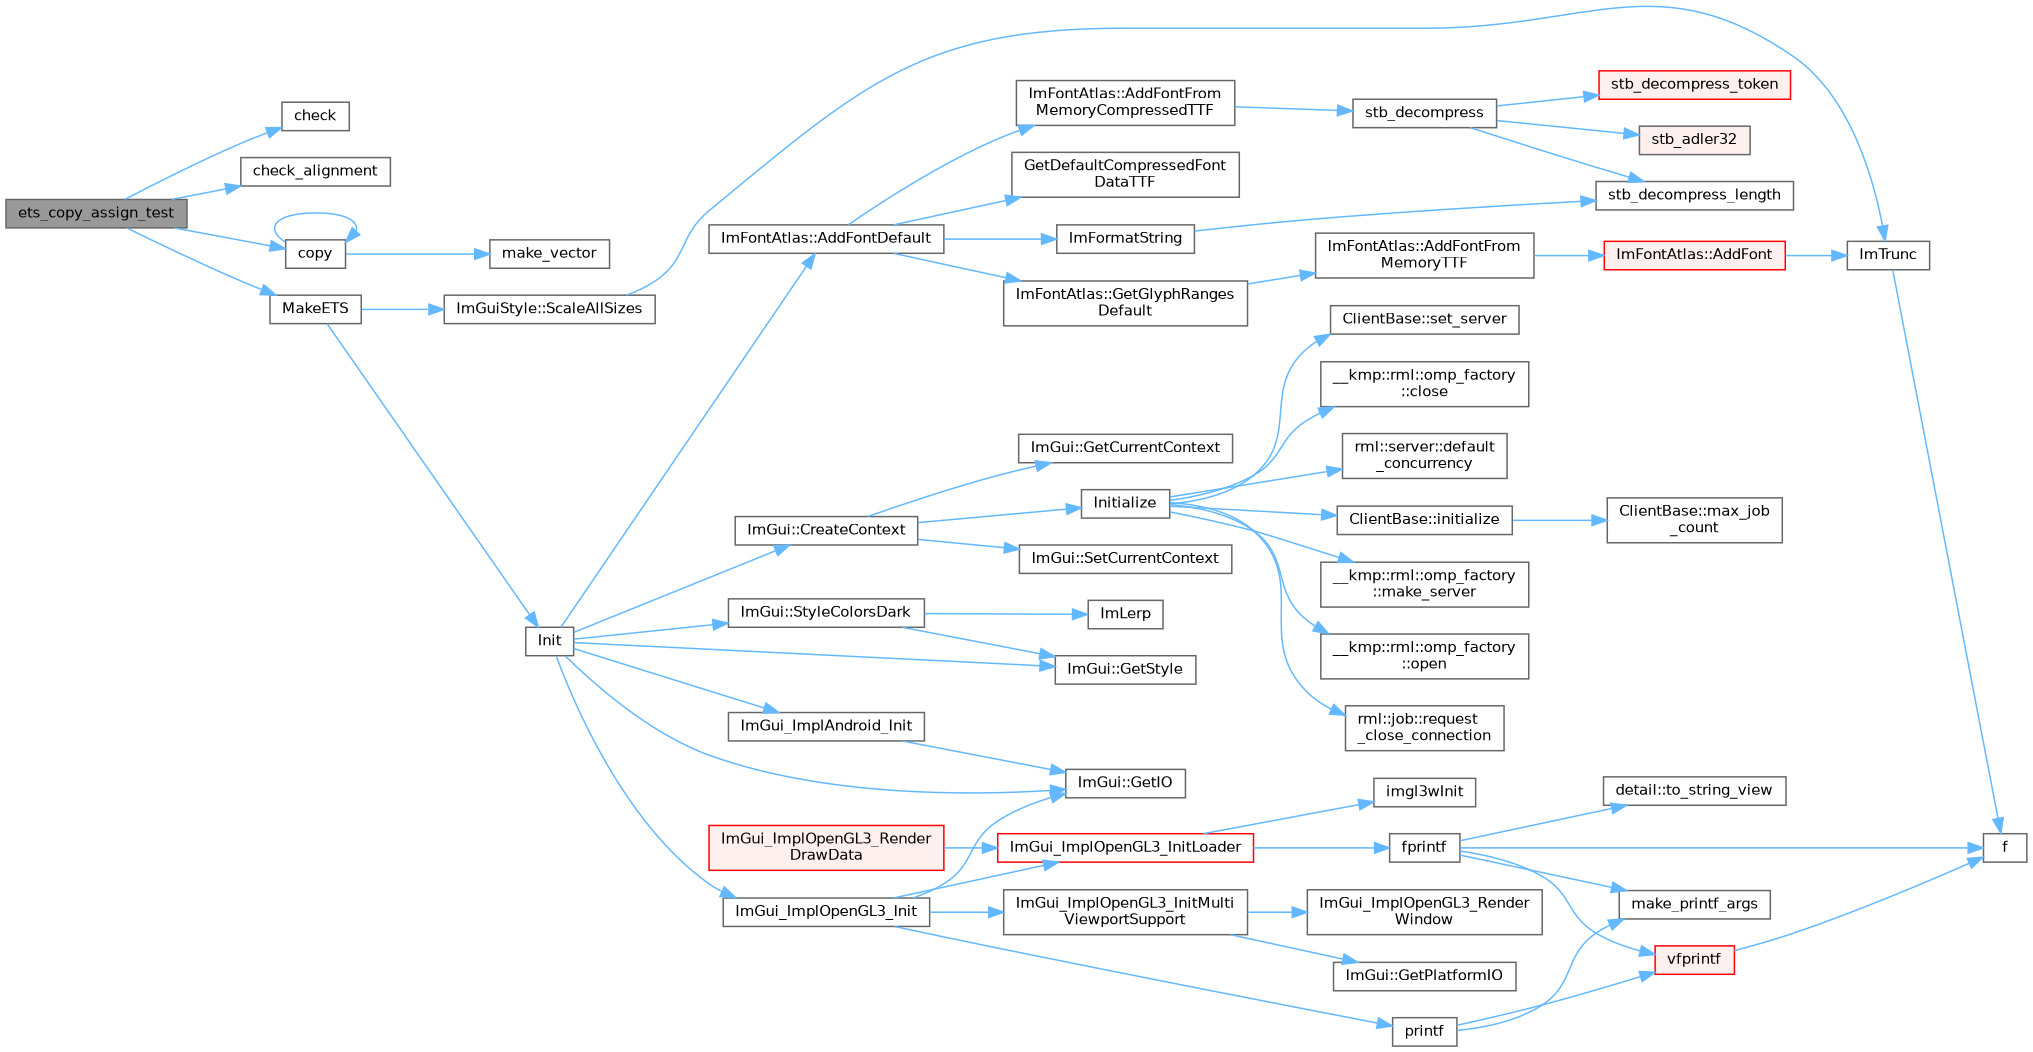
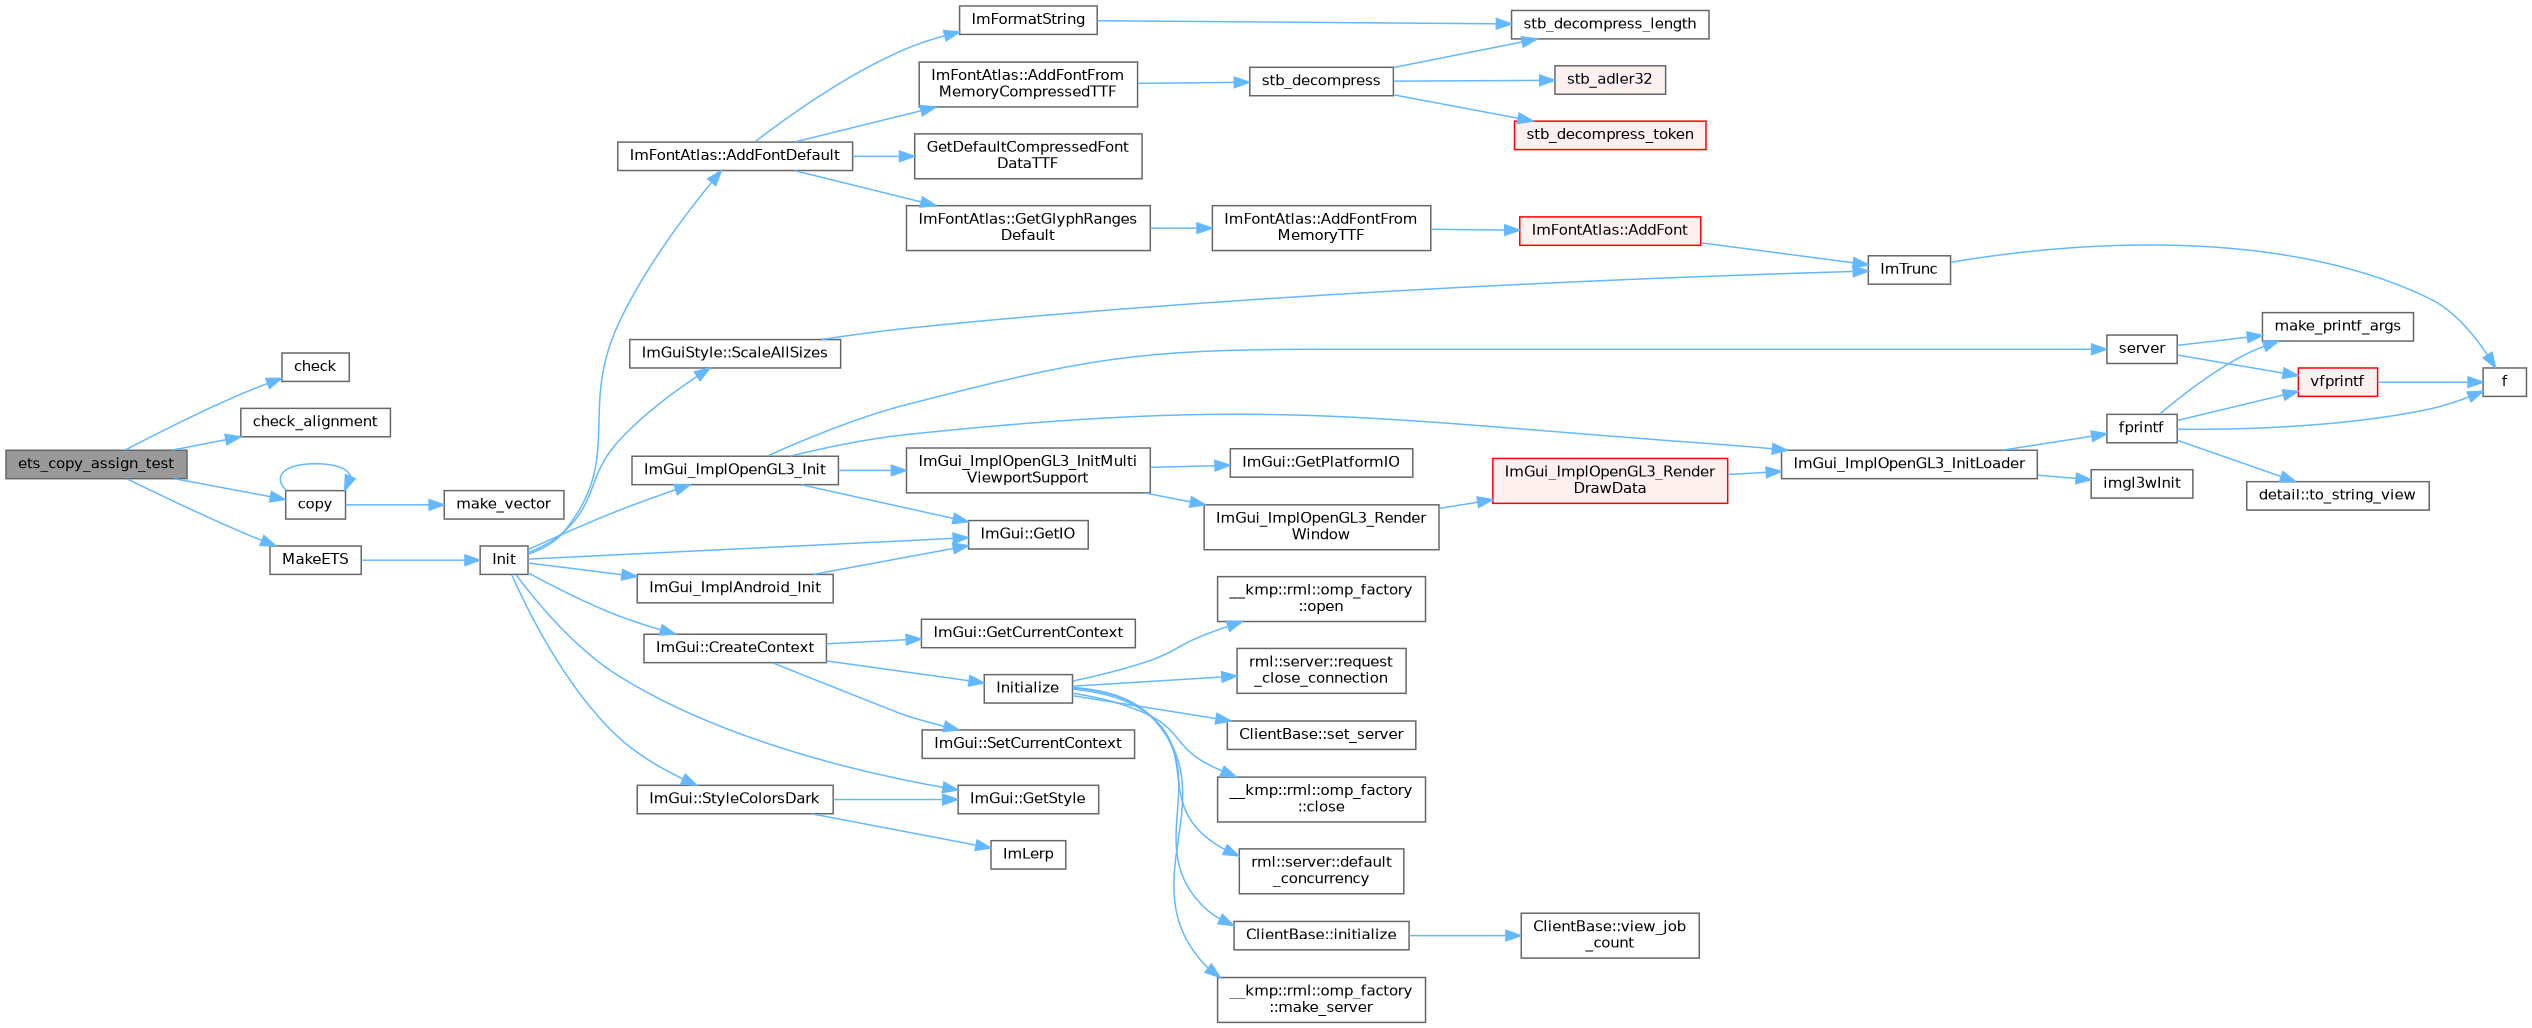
  digraph {
    rankdir=LR
    node [color=grey40 fillcolor=white fontname=Helvetica fontsize=10 shape=box style=filled]
    edge [color=steelblue1 fontname=Helvetica fontsize=10 labelfontname=Helvetica labelfontsize=10 style=solid]
    n1 [color=gray40 fillcolor=grey60 fontcolor=black height=0.2 label=ets_copy_assign_test width=0.4]
    n2 [height=0.2 label=check width=0.4]
    n3 [height=0.2 label=check_alignment width=0.4]
    n4 [height=0.2 label=copy width=0.4]
    n5 [height=0.2 label=MakeETS width=0.4]
    n6 [height=0.2 label=make_vector width=0.4]
    n7 [height=0.2 label=Init width=0.4]
    n8 [height=0.2 label="ImFontAtlas::AddFontDefault" width=0.4]
    n9 [height=0.2 label="ImGui::CreateContext" width=0.4]
    n10 [height=0.2 label="ImGui::GetIO" width=0.4]
    n11 [height=0.2 label="ImGui::GetStyle" width=0.4]
    n12 [height=0.2 label=ImGui_ImplAndroid_Init width=0.4]
    n13 [height=0.2 label=ImGui_ImplOpenGL3_Init width=0.4]
    n14 [height=0.2 label="ImGuiStyle::ScaleAllSizes" width=0.4]
    n15 [height=0.2 label="ImGui::StyleColorsDark" width=0.4]
    n16 [height=0.2 label="ImFontAtlas::AddFontFrom\lMemoryCompressedTTF" width=0.4]
    n17 [height=0.2 label="GetDefaultCompressedFont\lDataTTF" width=0.4]
    n18 [height=0.2 label="ImFontAtlas::GetGlyphRanges\lDefault" width=0.4]
    n19 [height=0.2 label=ImFormatString width=0.4]
    n20 [height=0.2 label="ImGui::GetCurrentContext" width=0.4]
    n21 [height=0.2 label=Initialize width=0.4]
    n22 [height=0.2 label="ImGui::SetCurrentContext" width=0.4]
-   n23 [color=red height=0.2 label=ImGui_ImplOpenGL3_InitLoader width=0.4]
+   n23 [height=0.2 label=ImGui_ImplOpenGL3_InitLoader width=0.4]
    n24 [height=0.2 label="ImGui_ImplOpenGL3_InitMulti\lViewportSupport" width=0.4]
-   n25 [height=0.2 label=printf width=0.4]
+   n25 [height=0.2 label=server width=0.4]
    n26 [height=0.2 label=ImTrunc width=0.4]
    n27 [height=0.2 label=ImLerp width=0.4]
    n28 [height=0.2 label=stb_decompress width=0.4]
    n29 [height=0.2 label="ImFontAtlas::AddFontFrom\lMemoryTTF" width=0.4]
    n30 [height=0.2 label=stb_decompress_length width=0.4]
    n31 [color=red fillcolor="#FFF0F0" height=0.2 label="ImFontAtlas::AddFont" width=0.4]
    n32 [fillcolor="#FFF0F0" height=0.2 label=stb_adler32 width=0.4]
    n33 [color=red fillcolor="#FFF0F0" height=0.2 label=stb_decompress_token width=0.4]
    n34 [height=0.2 label=f width=0.4]
    n35 [height=0.2 label="__kmp::rml::omp_factory\l::close" width=0.4]
    n36 [height=0.2 label="rml::server::default\l_concurrency" width=0.4]
    n37 [height=0.2 label="ClientBase::initialize" width=0.4]
    n38 [height=0.2 label="__kmp::rml::omp_factory\l::make_server" width=0.4]
    n39 [height=0.2 label="__kmp::rml::omp_factory\l::open" width=0.4]
-   n40 [height=0.2 label="rml::job::request\l_close_connection" width=0.4]
+   n40 [height=0.2 label="rml::server::request\l_close_connection" width=0.4]
    n41 [height=0.2 label="ClientBase::set_server" width=0.4]
-   n42 [height=0.2 label="ClientBase::max_job\l_count" width=0.4]
+   n42 [height=0.2 label="ClientBase::view_job\l_count" width=0.4]
    n43 [height=0.2 label=fprintf width=0.4]
    n44 [height=0.2 label=imgl3wInit width=0.4]
    n45 [height=0.2 label="ImGui::GetPlatformIO" width=0.4]
    n46 [height=0.2 label="ImGui_ImplOpenGL3_Render\lWindow" width=0.4]
    n47 [height=0.2 label=make_printf_args width=0.4]
    n48 [color=red fillcolor="#FFF0F0" height=0.2 label=vfprintf width=0.4]
    n49 [height=0.2 label="detail::to_string_view" width=0.4]
    n50 [color=red fillcolor="#FFF0F0" height=0.2 label="ImGui_ImplOpenGL3_Render\lDrawData" width=0.4]
    n1 -> n2
    n1 -> n3
    n1 -> n4
    n1 -> n5
    n4 -> n4
    n4 -> n6
    n5 -> n7
    n7 -> n8
    n7 -> n9
    n7 -> n10
    n7 -> n11
    n7 -> n12
    n7 -> n13
-   n5 -> n14
+   n7 -> n14
    n7 -> n15
    n8 -> n16
    n8 -> n17
    n8 -> n18
    n8 -> n19
    n9 -> n20
    n9 -> n21
    n9 -> n22
    n12 -> n10
    n13 -> n10
    n13 -> n23
    n13 -> n24
    n13 -> n25
    n14 -> n26
    n15 -> n11
    n15 -> n27
    n16 -> n28
    n18 -> n29
    n19 -> n30
    n21 -> n35
    n21 -> n36
    n21 -> n37
    n21 -> n38
    n21 -> n39
    n21 -> n40
    n21 -> n41
    n23 -> n43
    n23 -> n44
    n24 -> n45
    n24 -> n46
    n25 -> n47
    n25 -> n48
    n26 -> n34
    n28 -> n30
    n28 -> n32
    n28 -> n33
    n29 -> n31
    n31 -> n26
    n37 -> n42
    n43 -> n34
    n43 -> n47
    n43 -> n48
    n43 -> n49
+   n46 -> n50
    n48 -> n34
    n50 -> n23
  }
